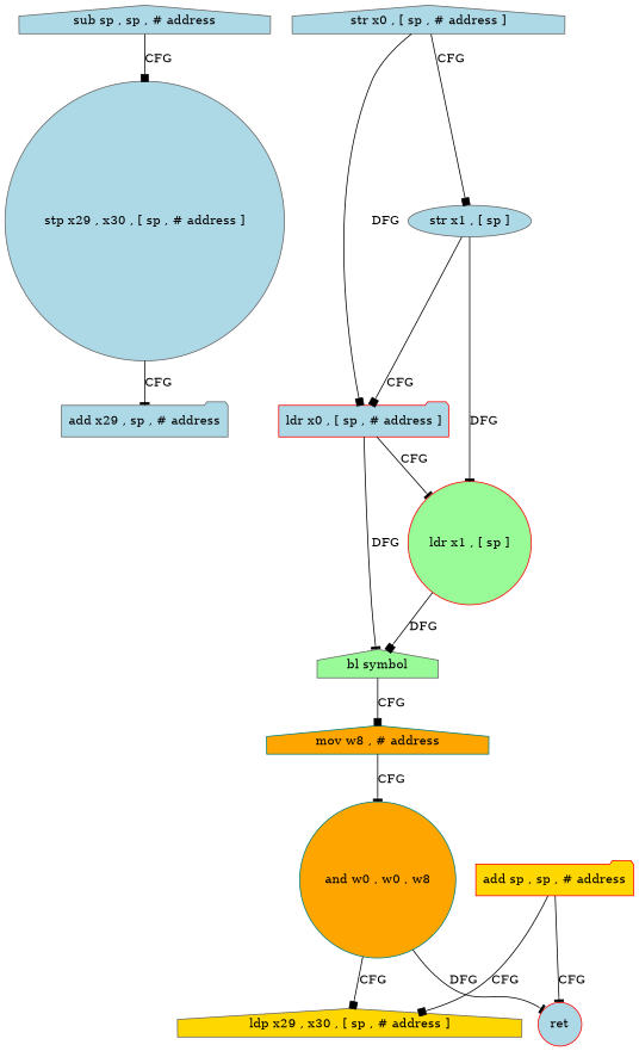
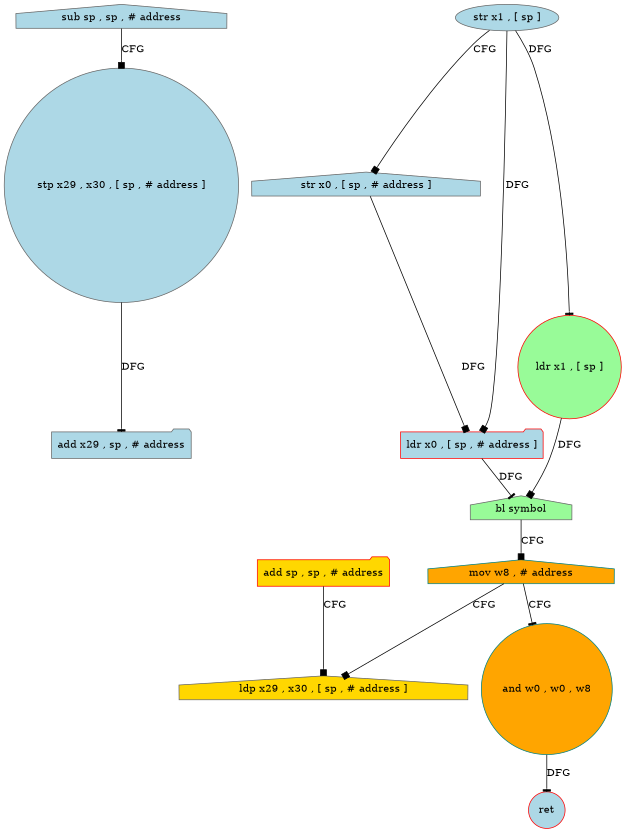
  digraph {
    node [color=gray40 fillcolor=lightblue shape=house style=filled]
    edge [arrowhead=box]
    n1 [label="sub sp , sp , # address"]
    n2 [label="stp x29 , x30 , [ sp , # address ]" shape=circle]
    n3 [label="add x29 , sp , # address" shape=folder]
    n4 [label="str x0 , [ sp , # address ]"]
    n5 [label="str x1 , [ sp ]" shape=ellipse]
    n6 [color=red label="ldr x0 , [ sp , # address ]" shape=folder]
    n7 [color=red fillcolor=palegreen label="ldr x1 , [ sp ]" shape=circle]
    n8 [fillcolor=palegreen label="bl symbol"]
    n9 [color=teal fillcolor=orange label="mov w8 , # address"]
    n10 [color=teal fillcolor=orange label="and w0 , w0 , w8" shape=circle]
    n11 [fillcolor=gold label="ldp x29 , x30 , [ sp , # address ]"]
    n12 [color=red label=ret shape=circle]
    n13 [color=red fillcolor=gold label="add sp , sp , # address" shape=folder]
    n1 -> n2 [label=CFG]
-   n2 -> n3 [arrowhead=tee label=CFG]
-   n4 -> n5 [label=CFG]
+   n2 -> n3 [arrowhead=tee label=DFG]
+   n5 -> n4 [label=CFG]
    n4 -> n6 [label=DFG]
-   n5 -> n6 [label=CFG]
+   n5 -> n6 [label=DFG]
    n5 -> n7 [arrowhead=tee label=DFG]
-   n6 -> n7 [arrowhead=tee label=CFG]
    n6 -> n8 [arrowhead=tee label=DFG]
    n7 -> n8 [label=DFG]
    n8 -> n9 [label=CFG]
    n9 -> n10 [arrowhead=tee label=CFG]
-   n10 -> n11 [label=CFG]
+   n9 -> n11 [label=CFG]
    n10 -> n12 [arrowhead=tee label=DFG]
    n13 -> n11 [label=CFG]
-   n13 -> n12 [arrowhead=tee label=CFG]
  }
